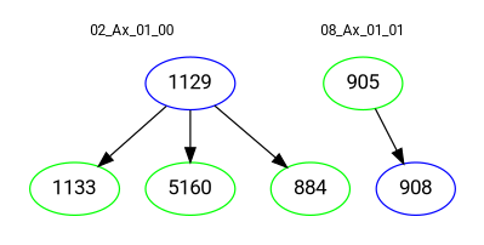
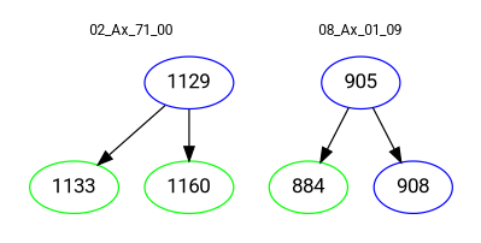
  digraph {
    fontname=Roboto
    node [color=blue fontname=Roboto]
    edge [color=black fontname=Roboto]
    n1 [label=1129]
    n2 [color=green label=1133]
-   n3 [color=green label=5160]
-   n4 [color=green label=905]
+   n3 [color=green label=1160]
+   n4 [label=905]
    n5 [color=green label=884]
    n6 [label=908]
    subgraph cluster_1 {
      color=white
      fontsize=10
-     label="02_Ax_01_00"
+     label="02_Ax_71_00"
      n1
      n2
      n3
    }
    subgraph cluster_2 {
      color=white
      fontsize=10
-     label="08_Ax_01_01"
+     label="08_Ax_01_09"
      n4
      n5
      n6
    }
    n1 -> n2
    n1 -> n3
-   n1 -> n5
+   n4 -> n5
    n4 -> n6
  }
